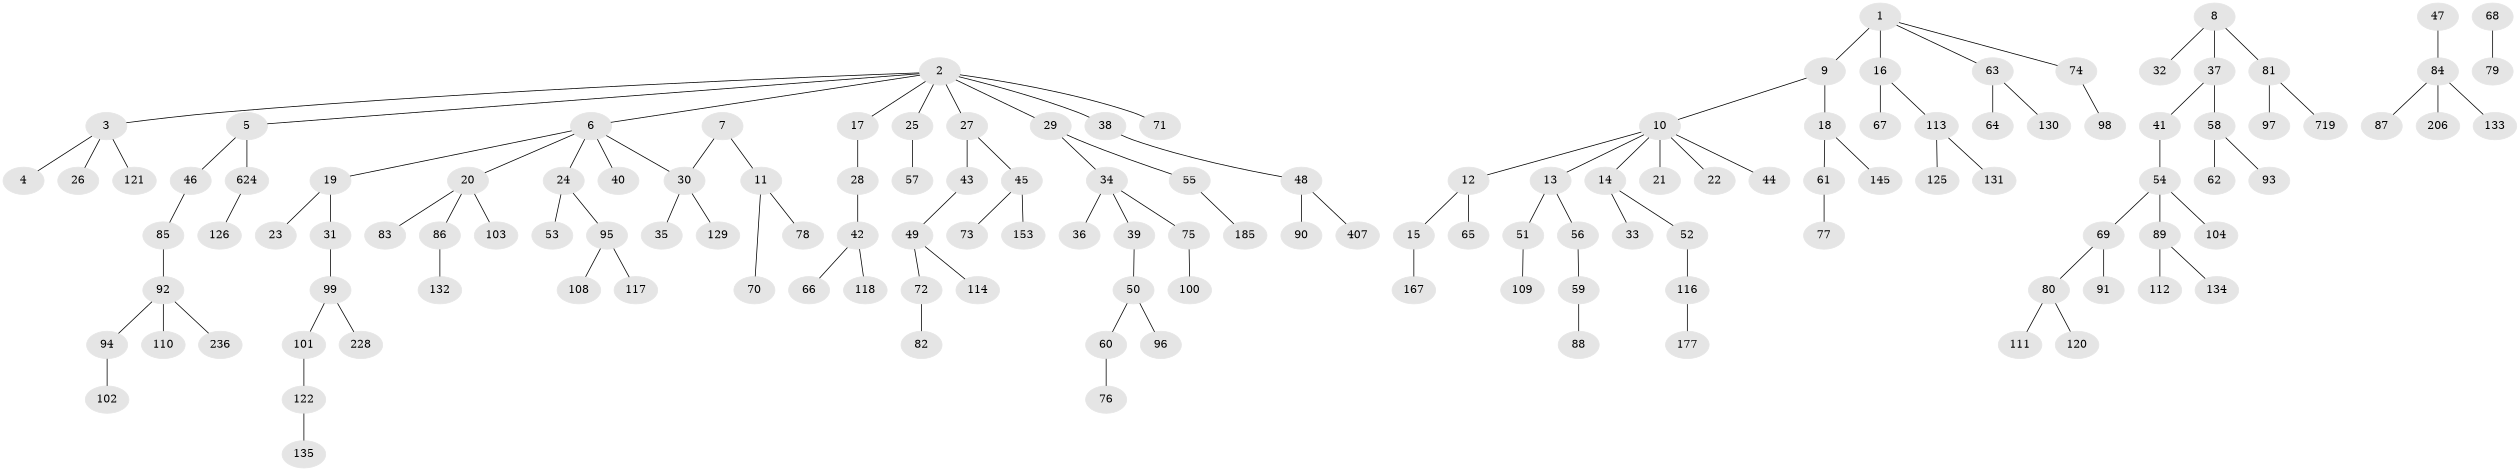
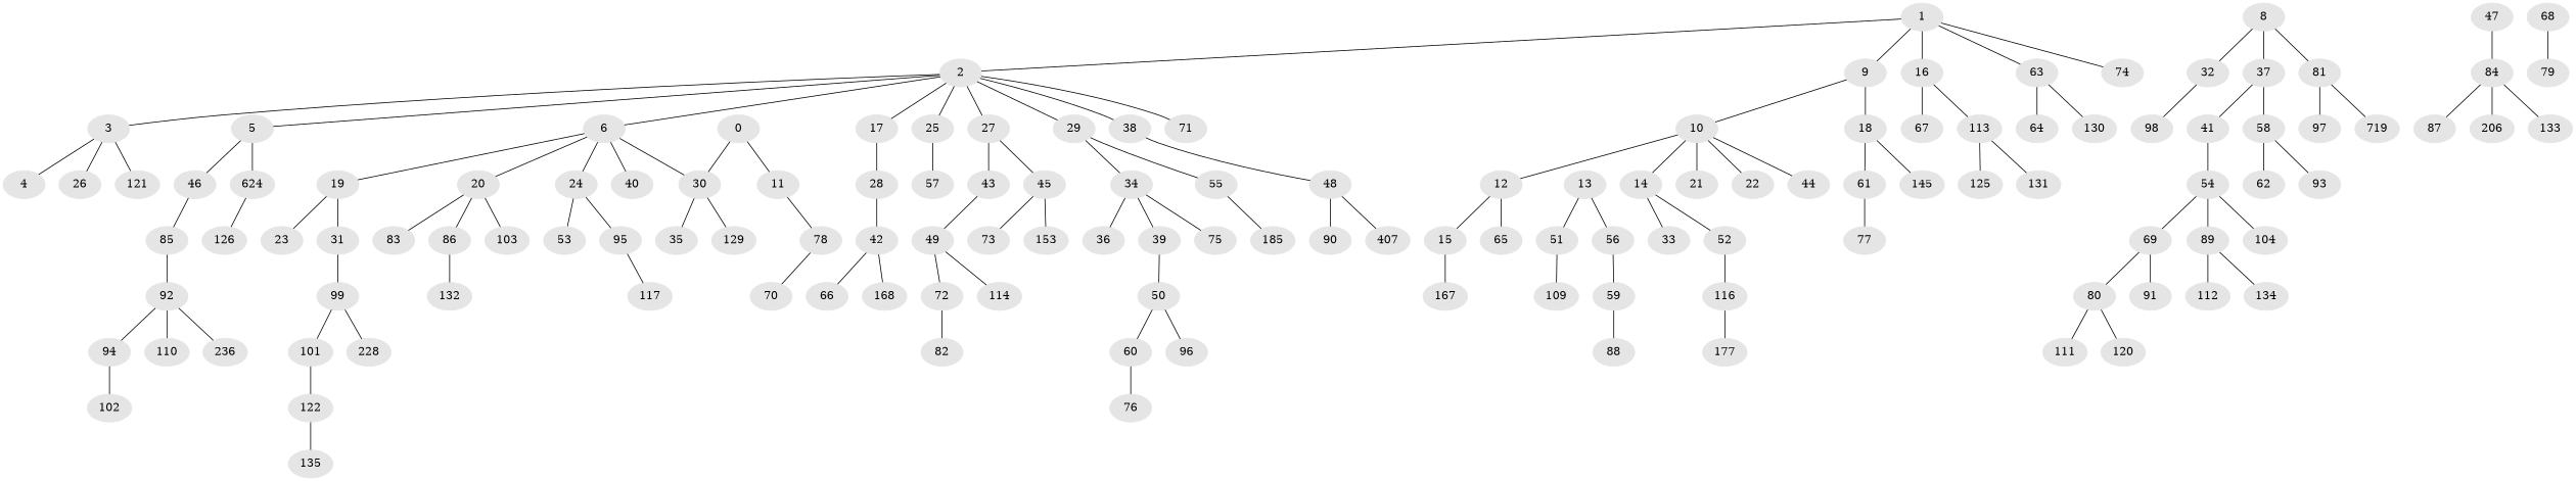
  graph {
    node [color=gray90 style=filled]
    1
    2
    9
    16
    63
    74
    3
    5
    6
    17
    25
    27
    29
    38
    71
    10
    18
    67
    113
    64
    130
    4
    26
    121
    46
    n26 [label=624]
    19
    20
    24
    40
    30
    28
    57
    43
    45
    34
    55
    48
    8
    32
    37
    81
    85
    126
-   7
+   7 [label=0]
    11
    23
    31
    83
    86
    103
    53
    95
    70
    78
    35
    129
    98
    41
    58
    97
    n62 [label=719]
    12
    13
    14
    21
    22
    44
    61
    n70 [label=145]
    15
    65
    51
    56
    33
    52
    n77 [label=167]
    109
    59
    116
    125
    131
    42
    77
    99
    132
-   108
    117
    49
    73
    n91 [label=153]
    66
-   118
+   118 [label=168]
    36
    39
    75
    n97 [label=185]
    101
    n99 [label=228]
    50
-   100
    54
    62
    93
    90
    n106 [label=407]
    60
    96
    47
    84
    69
    89
    104
    72
    114
    92
    87
    n118 [label=206]
    133
    82
    76
    n122 [label=177]
    80
    91
    112
    134
    88
    68
    79
    111
    120
    94
    102
    110
    n135 [label=236]
    122
    135
+   1 -- 2
    1 -- 9
    1 -- 16
    1 -- 63
    1 -- 74
    2 -- 3
    2 -- 5
    2 -- 6
    2 -- 17
    2 -- 25
    2 -- 27
    2 -- 29
    2 -- 38
    2 -- 71
    9 -- 10
    9 -- 18
    16 -- 67
    16 -- 113
    63 -- 64
    63 -- 130
    3 -- 4
    3 -- 26
    3 -- 121
    5 -- 46
    5 -- n26
    6 -- 19
    6 -- 20
    6 -- 24
    6 -- 40
    6 -- 30
    17 -- 28
    25 -- 57
    27 -- 43
    27 -- 45
    29 -- 34
    29 -- 55
    38 -- 48
    10 -- 12
-   10 -- 13
    10 -- 14
    10 -- 21
    10 -- 22
    10 -- 44
    18 -- 61
    18 -- n70
    113 -- 125
    113 -- 131
    46 -- 85
    n26 -- 126
    19 -- 23
    19 -- 31
    20 -- 83
    20 -- 86
    20 -- 103
    24 -- 53
    24 -- 95
    30 -- 35
    30 -- 129
    28 -- 42
    43 -- 49
    45 -- 73
    45 -- n91
    34 -- 36
    34 -- 39
    34 -- 75
    55 -- n97
    48 -- 90
    48 -- n106
    8 -- 32
    8 -- 37
    8 -- 81
-   74 -- 98
+   32 -- 98
    37 -- 41
    37 -- 58
    81 -- 97
    81 -- n62
    85 -- 92
    7 -- 30
    7 -- 11
-   11 -- 70
+   78 -- 70
    11 -- 78
    31 -- 99
    86 -- 132
-   95 -- 108
    95 -- 117
    41 -- 54
    58 -- 62
    58 -- 93
    12 -- 15
    12 -- 65
    13 -- 51
    13 -- 56
    14 -- 33
    14 -- 52
    61 -- 77
    15 -- n77
    51 -- 109
    56 -- 59
    52 -- 116
    59 -- 88
    116 -- n122
    42 -- 66
    42 -- 118
    99 -- 101
    99 -- n99
    49 -- 72
    49 -- 114
    39 -- 50
-   75 -- 100
    101 -- 122
    50 -- 60
    50 -- 96
    54 -- 69
    54 -- 89
    54 -- 104
    60 -- 76
    47 -- 84
    84 -- 87
    84 -- n118
    84 -- 133
    69 -- 80
    69 -- 91
    89 -- 112
    89 -- 134
    72 -- 82
    92 -- 94
    92 -- 110
    92 -- n135
    80 -- 111
    80 -- 120
    68 -- 79
    94 -- 102
    122 -- 135
  }
